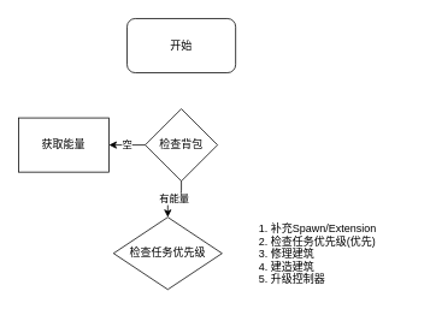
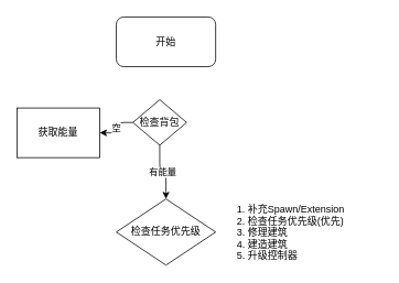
  <mxCell id="0" />
  <mxCell id="1" parent="0" />
  <mxCell id="2" value="开始" style="rounded=1;whiteSpace=wrap;html=1;" parent="1" vertex="1"><mxGeometry x="140" y="20" width="120" height="60" as="geometry" /></mxCell>
- <mxCell id="3" value="检查背包" style="rhombus;whiteSpace=wrap;html=1;" parent="1" vertex="1"><mxGeometry x="160" y="120" width="80" height="80" as="geometry" /></mxCell>
+ <mxCell id="3" value="检查背包" style="rhombus;whiteSpace=wrap;html=1;" parent="1" vertex="1"><mxGeometry x="160" y="120" width="65" height="55" as="geometry" /></mxCell>
  <mxCell id="4" value="空" style="edgeStyle=orthogonalEdgeStyle;html=1;exitX=0;exitY=0.5;exitDx=0;exitDy=0;" parent="1" source="3" target="5" edge="1"><mxGeometry relative="1" as="geometry" /></mxCell>
  <mxCell id="5" value="获取能量" style="rounded=0;whiteSpace=wrap;html=1;" parent="1" vertex="1"><mxGeometry x="20" y="130" width="100" height="60" as="geometry" /></mxCell>
  <mxCell id="6" value="有能量" style="edgeStyle=orthogonalEdgeStyle;html=1;exitX=0.5;exitY=1;exitDx=0;exitDy=0;" parent="1" source="3" target="7" edge="1"><mxGeometry relative="1" as="geometry" /></mxCell>
- <mxCell id="7" value="检查任务优先级" style="rhombus;whiteSpace=wrap;html=1;" parent="1" vertex="1"><mxGeometry x="125" y="240" width="120" height="80" as="geometry" /></mxCell>
+ <mxCell id="7" value="检查任务优先级" style="rhombus;whiteSpace=wrap;html=1;" parent="1" vertex="1"><mxGeometry x="140" y="240" width="120" height="80" as="geometry" /></mxCell>
  <mxCell id="8" value="1. 补充Spawn/Extension&#10;2. 检查任务优先级(优先)&#10;3. 修理建筑&#10;4. 建造建筑&#10;5. 升级控制器" style="text;strokeColor=none;fillColor=none;align=left;verticalAlign=middle;spacingLeft=4;spacingRight=4;overflow=hidden;points=[[0,0.5],[1,0.5]];portConstraint=eastwest;rotatable=0;" parent="1" vertex="1"><mxGeometry x="280" y="240" width="180" height="80" as="geometry" /></mxCell>
